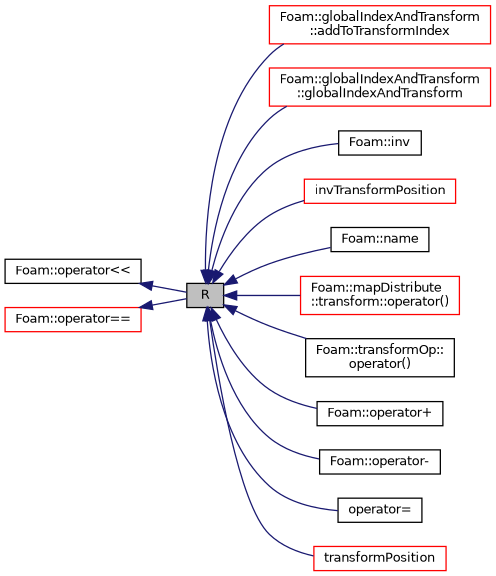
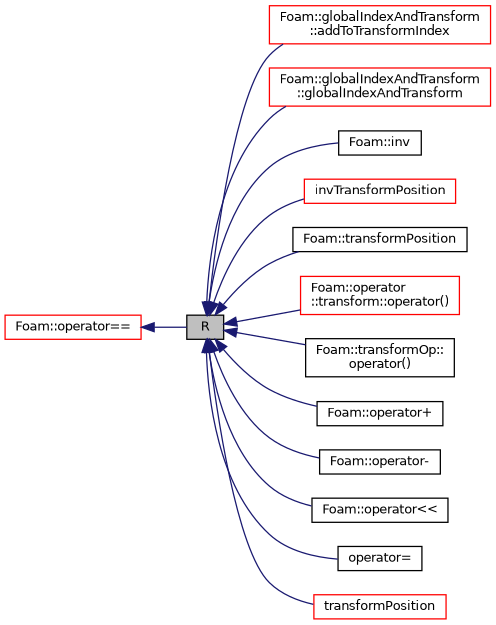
  digraph {
    rankdir=LR
    node [color=black fontname=Helvetica fontsize=10 shape=record]
    edge [color=midnightblue dir=back fontname=Helvetica fontsize=10 labelfontname=Helvetica labelfontsize=10 style=solid]
    n1 [fillcolor=grey75 fontcolor=black height=0.2 label=R style=filled width=0.4]
    n2 [color=red height=0.2 label="Foam::globalIndexAndTransform\l::addToTransformIndex" width=0.4]
    n3 [color=red height=0.2 label="Foam::globalIndexAndTransform\l::globalIndexAndTransform" width=0.4]
    n4 [height=0.2 label="Foam::inv" width=0.4]
    n5 [color=red height=0.2 label=invTransformPosition width=0.4]
-   n6 [height=0.2 label="Foam::name" width=0.4]
-   n7 [color=red height=0.2 label="Foam::mapDistribute\l::transform::operator()" width=0.4]
+   n6 [height=0.2 label="Foam::transformPosition" width=0.4]
+   n7 [color=red height=0.2 label="Foam::operator\l::transform::operator()" width=0.4]
    n8 [height=0.2 label="Foam::transformOp::\loperator()" width=0.4]
    n9 [height=0.2 label="Foam::operator+" width=0.4]
    n10 [height=0.2 label="Foam::operator-" width=0.4]
    n11 [height=0.2 label="Foam::operator\<\<" width=0.4]
    n12 [height=0.2 label="operator=" width=0.4]
    n13 [color=red height=0.2 label=transformPosition width=0.4]
    n14 [color=red height=0.2 label="Foam::operator==" width=0.4]
    n1 -> n2
    n1 -> n3
    n1 -> n4
    n1 -> n5
    n1 -> n6
    n1 -> n7
    n1 -> n8
    n1 -> n9
    n1 -> n10
-   n11 -> n1
+   n1 -> n11
    n1 -> n12
    n1 -> n13
    n14 -> n1
  }
